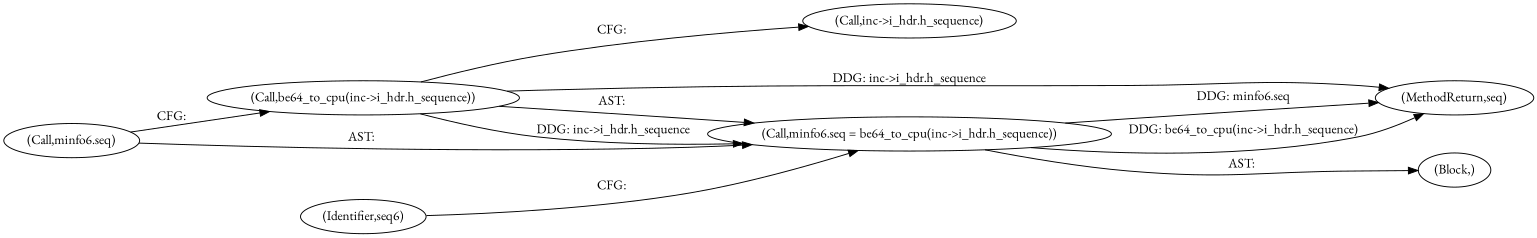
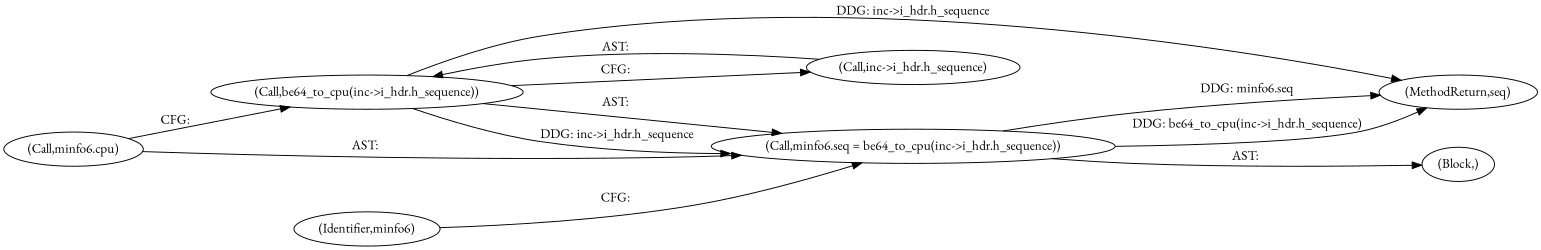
  digraph {
    fontname="EB Garamond"
    rankdir=LR
    node [fontname="EB Garamond"]
    edge [fontname="EB Garamond"]
    n1 [label="(Call,be64_to_cpu(inc->i_hdr.h_sequence))"]
    n2 [label="(Call,minfo6.seq = be64_to_cpu(inc->i_hdr.h_sequence))"]
    n3 [label="(Call,inc->i_hdr.h_sequence)"]
    n4 [label="(MethodReturn,seq)"]
    n5 [label="(Block,)"]
-   n6 [label="(Call,minfo6.seq)"]
-   n7 [label="(Identifier,seq6)"]
+   n6 [label="(Call,minfo6.cpu)"]
+   n7 [label="(Identifier,minfo6)"]
    n1 -> n2 [label="AST: "]
    n1 -> n2 [label="DDG: inc->i_hdr.h_sequence"]
    n1 -> n3 [label="CFG: "]
    n1 -> n4 [label="DDG: inc->i_hdr.h_sequence"]
    n2 -> n4 [label="DDG: minfo6.seq"]
    n2 -> n4 [label="DDG: be64_to_cpu(inc->i_hdr.h_sequence)"]
    n2 -> n5 [label="AST: "]
+   n3 -> n1 [label="AST: "]
    n6 -> n1 [label="CFG: "]
    n6 -> n2 [label="AST: "]
    n7 -> n2 [label="CFG: "]
  }
